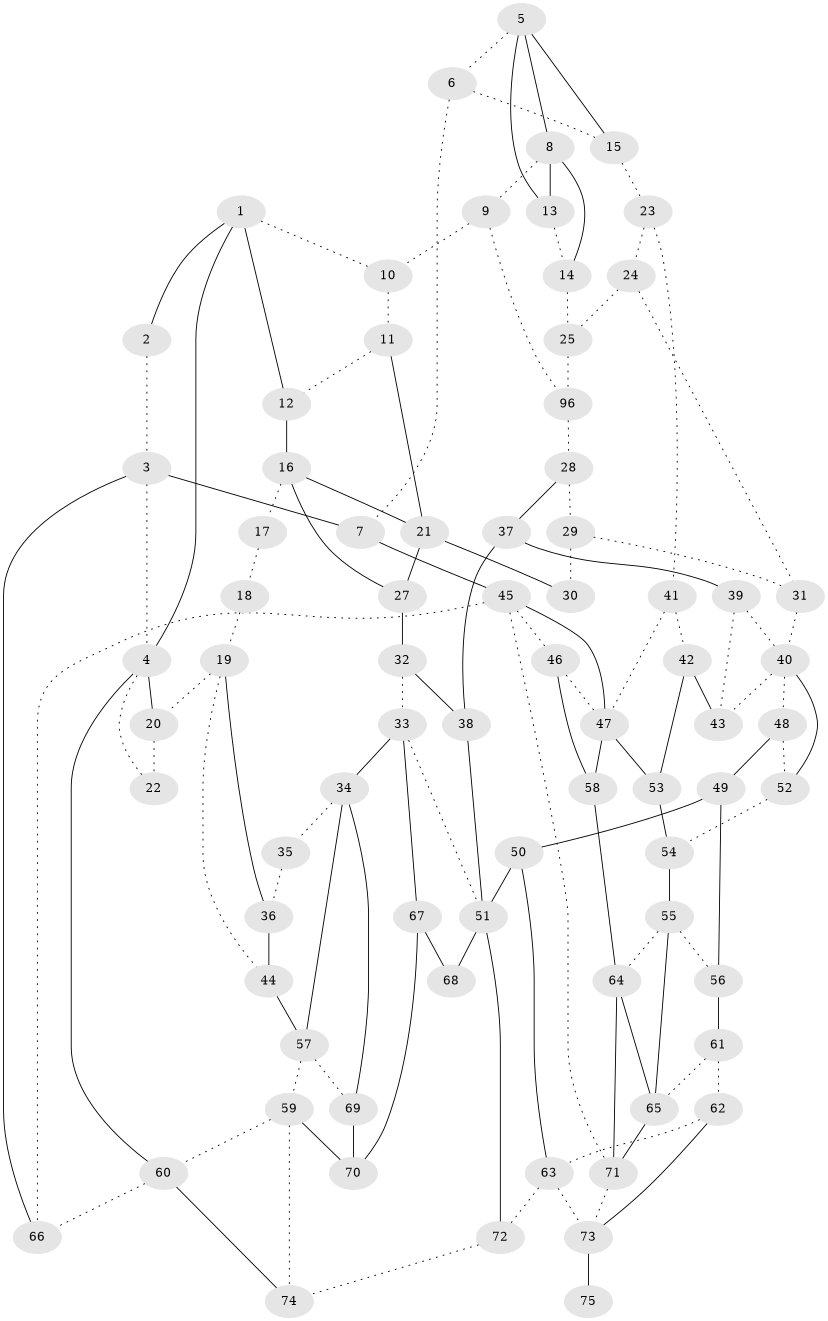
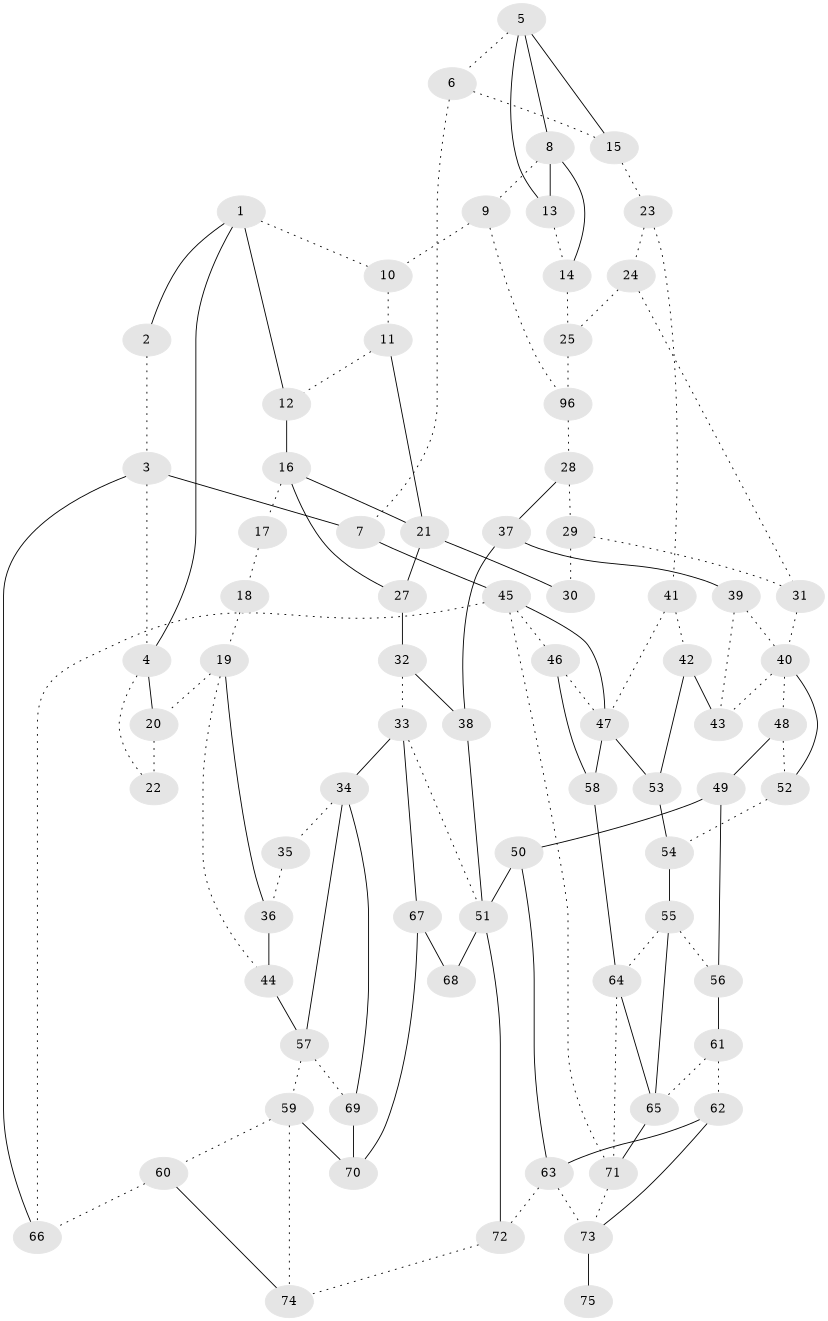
  graph {
    node [color=gray90 style=filled]
    edge [style=solid weight=1.0]
    1
    2
    4
    10
    12
    3
    20
    22
    60
    11
    16
    7
    66
    45
    74
    5
    6
    8
    13
    15
    9
    14
    23
    47
    46
    71
    n27 [label=96]
    25
    28
    21
    27
    30
    17
    24
    41
    18
    32
    19
    36
    44
    57
    31
    42
    40
    29
    37
    33
    38
    39
    43
    34
    51
    67
    35
    69
    68
    72
    70
    59
    48
    52
    49
    54
    53
    58
    64
    73
    50
    56
    63
    61
    55
    65
    62
    75
    1 -- 2
    1 -- 4
    1 -- 10 [style=dotted]
    1 -- 12
    2 -- 3 [style=dotted]
    4 -- 20
    4 -- 22 [style=dotted]
-   4 -- 60
    10 -- 11 [style=dotted weight=2.0]
    12 -- 16
    3 -- 4 [style=dotted]
    3 -- 7
    3 -- 66
    20 -- 22 [style=dotted weight=2.0]
    60 -- 66 [style=dotted]
    60 -- 74
    11 -- 12 [style=dotted]
    11 -- 21 [weight=2.0]
    16 -- 21
    16 -- 27
    16 -- 17 [style=dotted weight=2.0]
    7 -- 45
    45 -- 66 [style=dotted]
    45 -- 47
    45 -- 46 [style=dotted]
    45 -- 71 [style=dotted]
    5 -- 6 [style=dotted]
    5 -- 8
    5 -- 13
    5 -- 15
    6 -- 7 [style=dotted]
    6 -- 15 [style=dotted]
    8 -- 13 [weight=2.0]
    8 -- 9 [style=dotted weight=2.0]
    8 -- 14
    13 -- 14 [style=dotted]
    15 -- 23 [style=dotted]
    9 -- 10 [style=dotted weight=2.0]
    9 -- n27 [style=dotted]
    14 -- 25 [style=dotted]
    23 -- 24 [style=dotted]
    23 -- 41 [style=dotted]
    47 -- 53
    47 -- 58
    46 -- 47 [style=dotted weight=3.0]
    46 -- 58 [weight=2.0]
    71 -- 73 [style=dotted]
    n27 -- 28 [style=dotted]
    25 -- n27 [style=dotted]
    28 -- 29 [style=dotted weight=2.0]
    28 -- 37
    21 -- 27
    21 -- 30 [weight=2.0]
    27 -- 32
    17 -- 18 [style=dotted]
    24 -- 25 [style=dotted]
    24 -- 31 [style=dotted]
    41 -- 47 [style=dotted]
    41 -- 42 [style=dotted]
    18 -- 19 [style=dotted weight=2.0]
    32 -- 33 [style=dotted]
    32 -- 38
    19 -- 20 [style=dotted weight=2.0]
    19 -- 36
    19 -- 44 [style=dotted]
    36 -- 44
    44 -- 57
    57 -- 69 [style=dotted]
    57 -- 59 [style=dotted]
    31 -- 40 [style=dotted]
    42 -- 43
    42 -- 53
    40 -- 43 [style=dotted]
    40 -- 48 [style=dotted]
    40 -- 52
    29 -- 30 [style=dotted weight=2.0]
    29 -- 31 [style=dotted]
    37 -- 38
    37 -- 39
    33 -- 34 [weight=2.0]
    33 -- 51 [style=dotted]
    33 -- 67 [weight=2.0]
    38 -- 51
    39 -- 40 [style=dotted weight=3.0]
    39 -- 43 [style=dotted]
    34 -- 57
    34 -- 35 [style=dotted weight=2.0]
    34 -- 69
    51 -- 68
    51 -- 72
    67 -- 68
    67 -- 70 [weight=2.0]
    35 -- 36 [style=dotted]
    69 -- 70 [weight=2.0]
    72 -- 74 [style=dotted]
    59 -- 60 [style=dotted]
    59 -- 74 [style=dotted]
    59 -- 70 [weight=2.0]
    48 -- 52 [style=dotted]
    48 -- 49
    52 -- 54 [style=dotted]
    49 -- 50
    49 -- 56
    54 -- 55
    53 -- 54
    58 -- 64 [weight=2.0]
-   64 -- 71
+   64 -- 71 [style=dotted]
    64 -- 65
    73 -- 75 [weight=2.0]
    50 -- 51 [weight=2.0]
    50 -- 63
    56 -- 61 [weight=2.0]
    63 -- 72 [style=dotted]
    63 -- 73 [style=dotted weight=2.0]
    61 -- 65 [style=dotted weight=2.0]
    61 -- 62 [style=dotted weight=2.0]
    55 -- 64 [style=dotted]
    55 -- 56 [style=dotted]
    55 -- 65
    65 -- 71
    62 -- 73
-   62 -- 63 [style=dotted]
+   62 -- 63
  }
